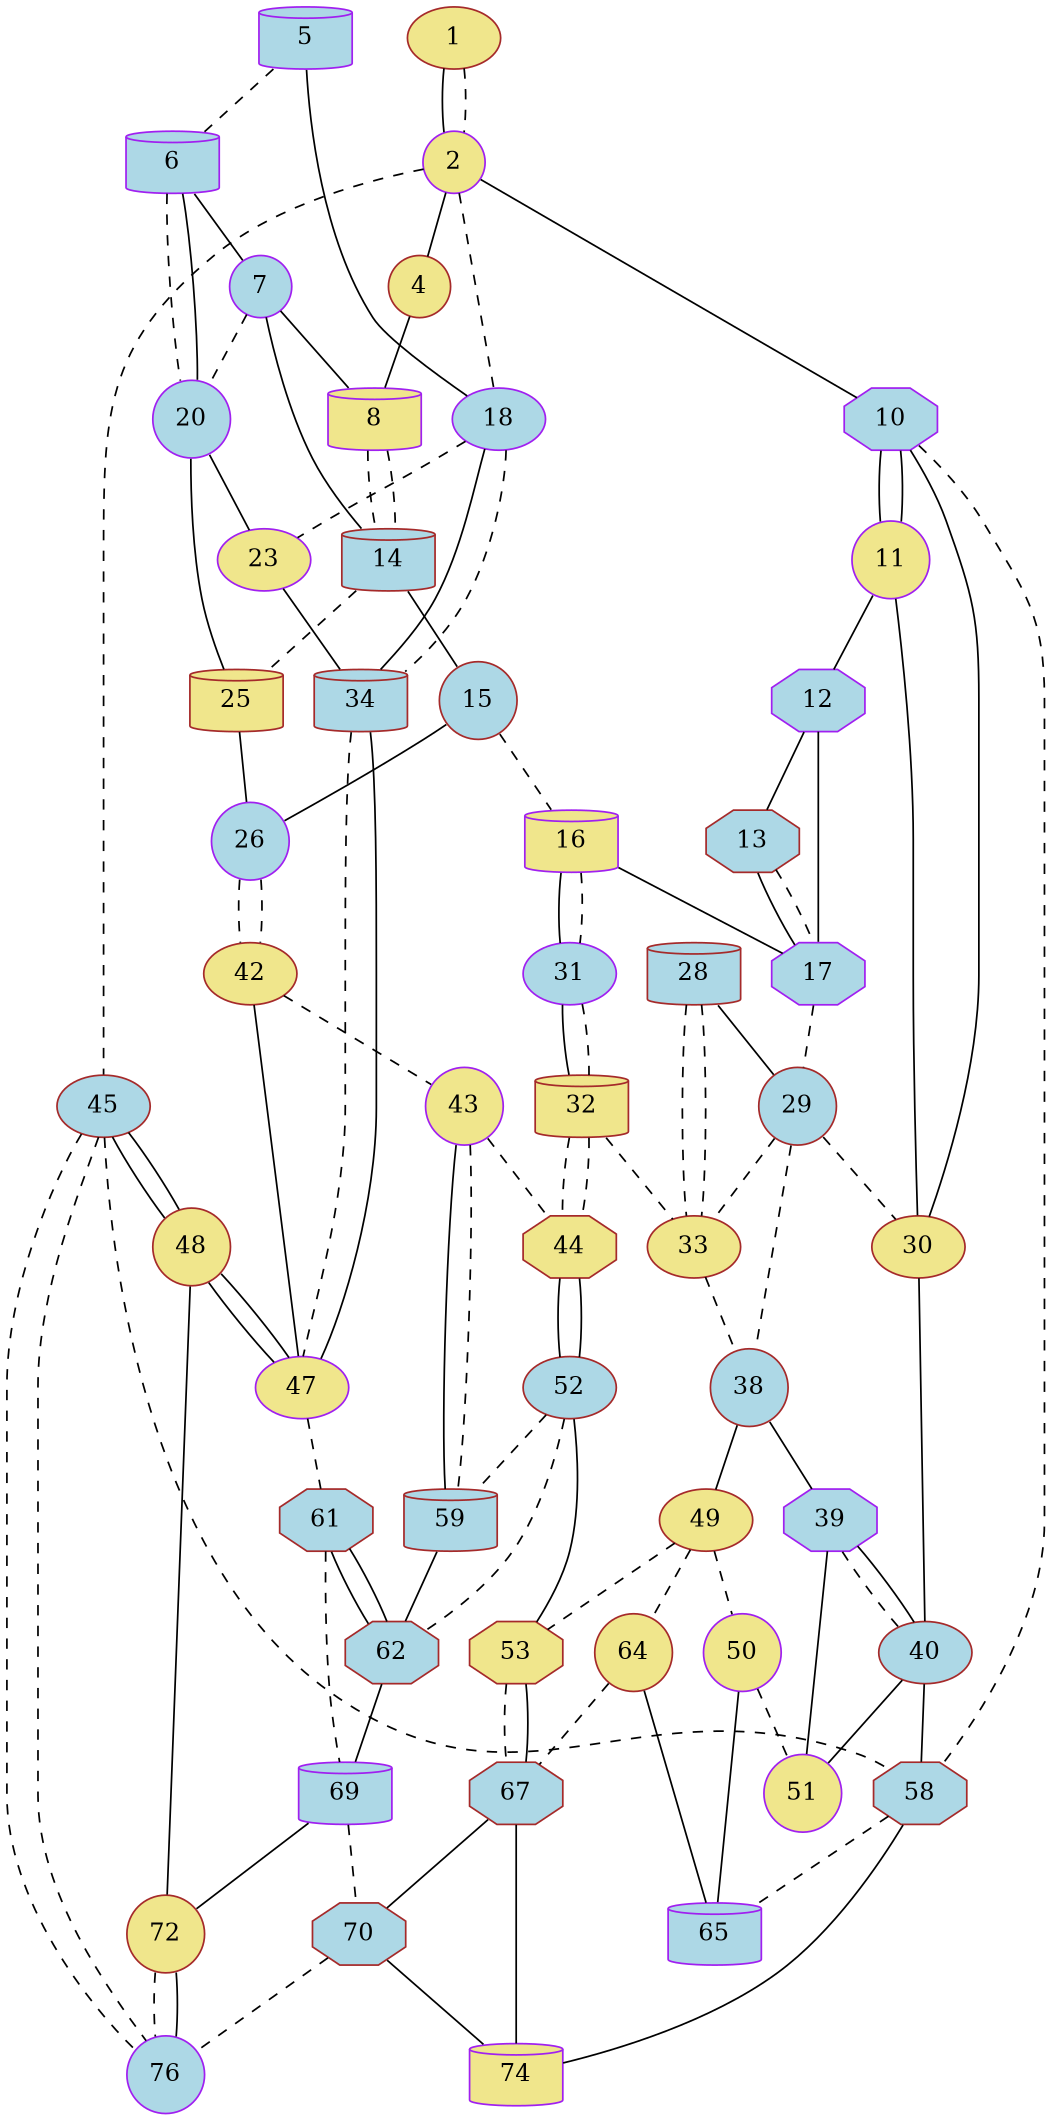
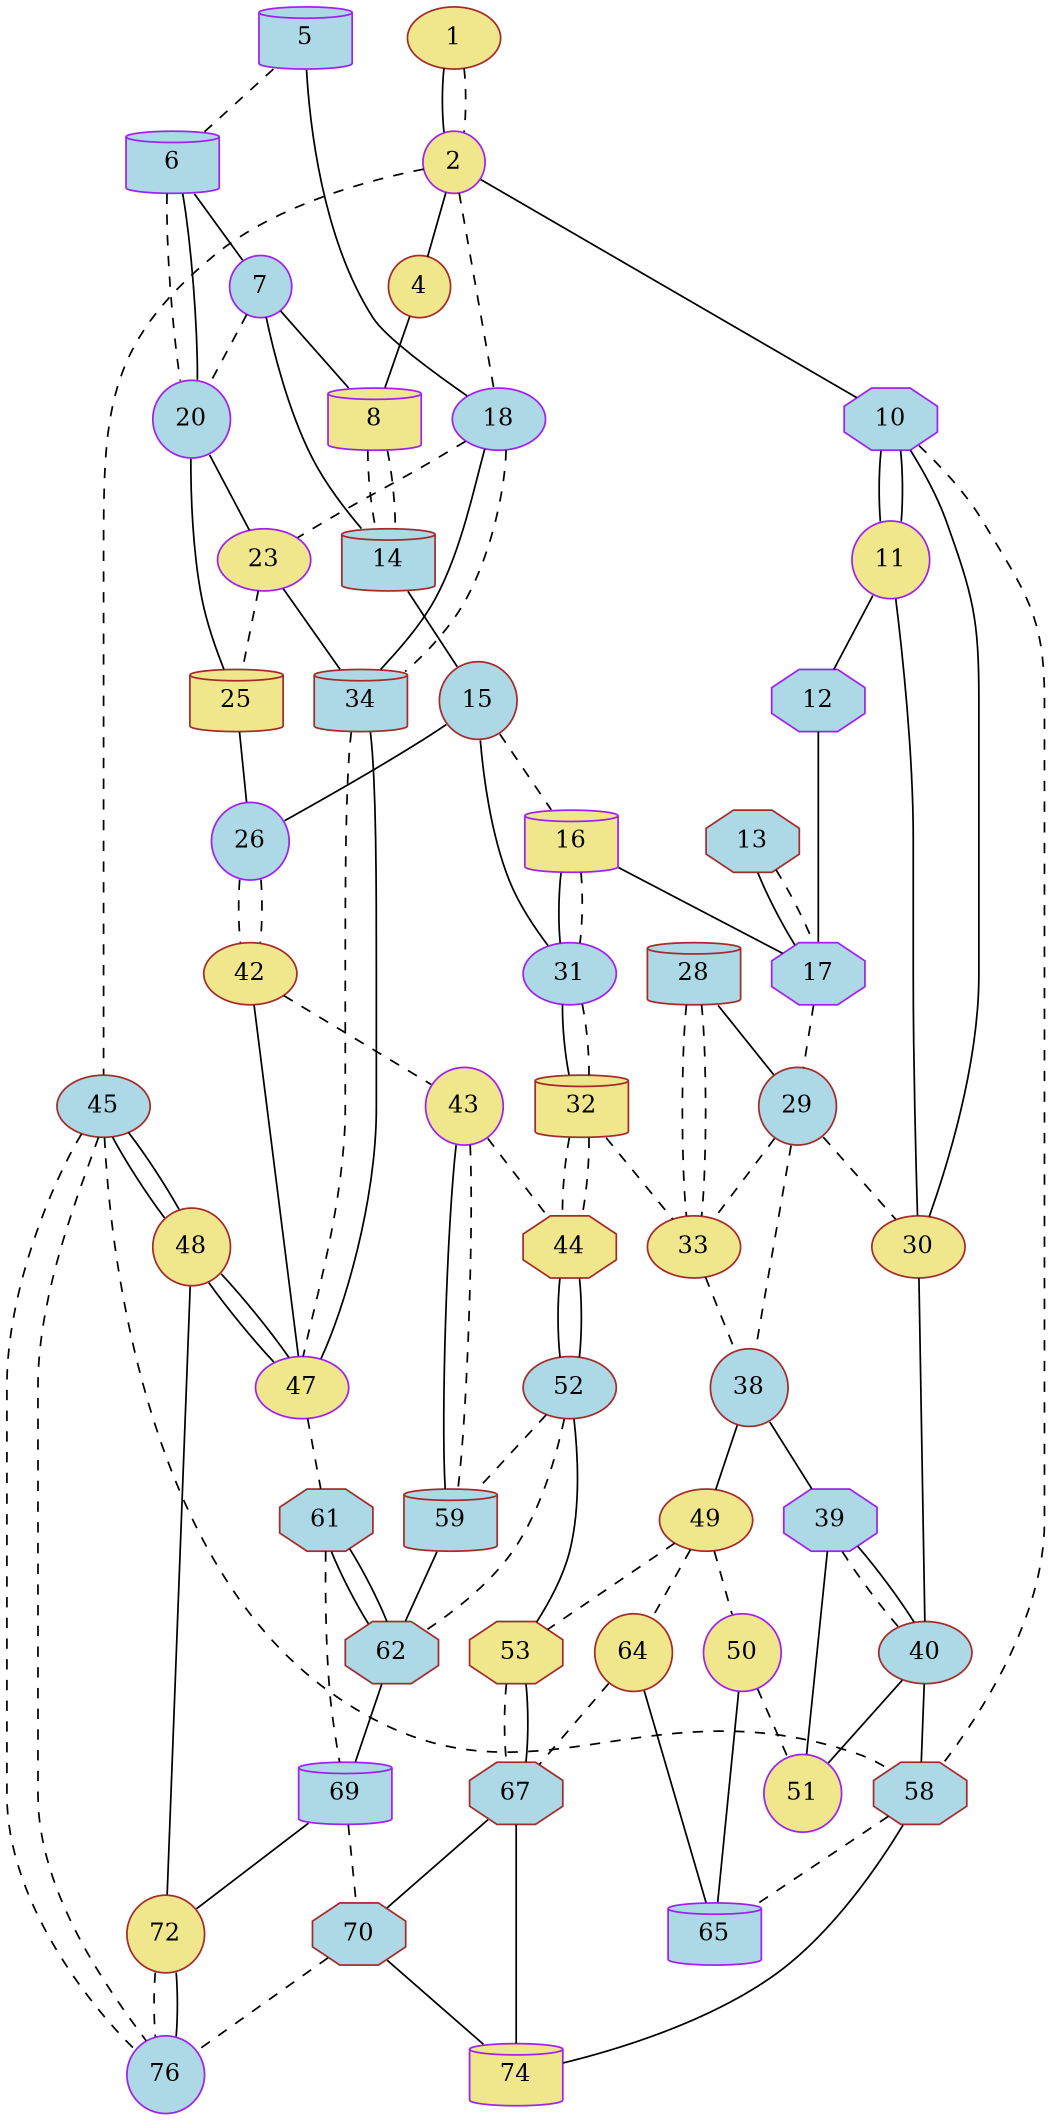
  graph {
    node [color=brown fillcolor=lightblue shape=circle style=filled]
    edge [style=solid]
    1 [fillcolor=khaki shape=ellipse]
    2 [color=purple fillcolor=khaki super="+3"]
    4 [fillcolor=khaki super="+9"]
    10 [color=purple shape=octagon]
    18 [color=purple shape=ellipse super="+19"]
    45 [shape=ellipse]
    5 [color=purple shape=cylinder]
    6 [color=purple shape=cylinder]
    8 [color=purple fillcolor=khaki shape=cylinder]
    11 [color=purple fillcolor=khaki]
    30 [fillcolor=khaki shape=ellipse super="+36"]
    58 [shape=octagon super="+73"]
    23 [color=purple fillcolor=khaki shape=ellipse super="+35"]
    34 [shape=cylinder]
    n15 [fillcolor=khaki label=48]
    76 [color=purple]
    14 [shape=cylinder]
    7 [color=purple super="+22"]
    20 [color=purple super="+21"]
    25 [fillcolor=khaki shape=cylinder]
    15 [super="+27"]
    12 [color=purple shape=octagon]
    40 [shape=ellipse super="+56"]
    65 [color=purple shape=cylinder]
    74 [color=purple fillcolor=khaki shape=cylinder super="+75"]
    13 [shape=octagon]
    17 [color=purple shape=octagon super="+24"]
    29 [super="+37"]
    16 [color=purple fillcolor=khaki shape=cylinder]
    26 [color=purple]
    31 [color=purple shape=ellipse]
    42 [fillcolor=khaki shape=ellipse]
    32 [fillcolor=khaki shape=cylinder]
    28 [shape=cylinder]
    33 [fillcolor=khaki shape=ellipse super="+41"]
    47 [color=purple fillcolor=khaki shape=ellipse super="+57"]
    43 [color=purple fillcolor=khaki]
    38 [super="+48"]
    39 [color=purple shape=octagon]
    49 [fillcolor=khaki shape=ellipse super="+54"]
    51 [color=purple fillcolor=khaki super="+55"]
    44 [fillcolor=khaki shape=octagon]
    52 [shape=ellipse super="+60"]
    61 [shape=octagon]
    50 [color=purple fillcolor=khaki super="+63"]
    53 [fillcolor=khaki shape=octagon]
    64 [fillcolor=khaki]
    59 [shape=cylinder]
    62 [shape=octagon super="+66"]
    72 [fillcolor=khaki]
    69 [color=purple shape=cylinder super="+71"]
    67 [shape=octagon super="+68"]
    70 [shape=octagon]
    1 -- 2
    1 -- 2 [style=dashed]
    2 -- 4
    2 -- 10
    2 -- 18 [style=dashed]
    2 -- 45 [style=dashed]
    4 -- 8
    10 -- 11
    10 -- 11
    10 -- 30
    10 -- 58 [style=dashed]
    18 -- 23 [style=dashed]
    18 -- 34
    18 -- 34 [style=dashed]
    45 -- 58 [style=dashed]
    45 -- n15
    45 -- n15
    45 -- 76 [style=dashed]
    45 -- 76 [style=dashed]
    5 -- 18
    5 -- 6 [style=dashed]
    6 -- 7
    6 -- 20 [style=dashed]
    6 -- 20
    8 -- 14 [style=dashed]
    8 -- 14 [style=dashed]
    11 -- 30
    11 -- 12
    30 -- 40
    58 -- 65 [style=dashed]
    58 -- 74
    23 -- 34
-   14 -- 25 [style=dashed]
+   23 -- 25 [style=dashed]
    34 -- 47 [style=dashed]
    34 -- 47
    n15 -- 47
    n15 -- 47
    n15 -- 72
    14 -- 15
    7 -- 8
    7 -- 14
    7 -- 20 [style=dashed]
    20 -- 23
    20 -- 25
    25 -- 26
    15 -- 16 [style=dashed]
    15 -- 26
-   12 -- 13
+   15 -- 31
    12 -- 17
    40 -- 58
    40 -- 51
    13 -- 17
    13 -- 17 [style=dashed]
    17 -- 29 [style=dashed]
    29 -- 30 [style=dashed]
    29 -- 33 [style=dashed]
    29 -- 38 [style=dashed]
    16 -- 17
    16 -- 31
    16 -- 31 [style=dashed]
    26 -- 42 [style=dashed]
    26 -- 42 [style=dashed]
    31 -- 32
    31 -- 32 [style=dashed]
    42 -- 47
    42 -- 43 [style=dashed]
    32 -- 33 [style=dashed]
    32 -- 44 [style=dashed]
    32 -- 44 [style=dashed]
    28 -- 29
    28 -- 33 [style=dashed]
    28 -- 33 [style=dashed]
    33 -- 38 [style=dashed]
    47 -- 61 [style=dashed]
    43 -- 44 [style=dashed]
    43 -- 59
    43 -- 59 [style=dashed]
    38 -- 39
    38 -- 49
    39 -- 40 [style=dashed]
    39 -- 40
    39 -- 51
    49 -- 50 [style=dashed]
    49 -- 53 [style=dashed]
    49 -- 64 [style=dashed]
    44 -- 52
    44 -- 52
    52 -- 53
    52 -- 59 [style=dashed]
    52 -- 62 [style=dashed]
    61 -- 62
    61 -- 62
    61 -- 69 [style=dashed]
    50 -- 65
    50 -- 51 [style=dashed weight=2]
    53 -- 67 [style=dashed]
    53 -- 67
    64 -- 65
    64 -- 67 [style=dashed]
    59 -- 62
    62 -- 69
    72 -- 76 [style=dashed]
    72 -- 76
    69 -- 72
    69 -- 70 [style=dashed]
    67 -- 74
    67 -- 70
    70 -- 76 [style=dashed]
    70 -- 74
  }
